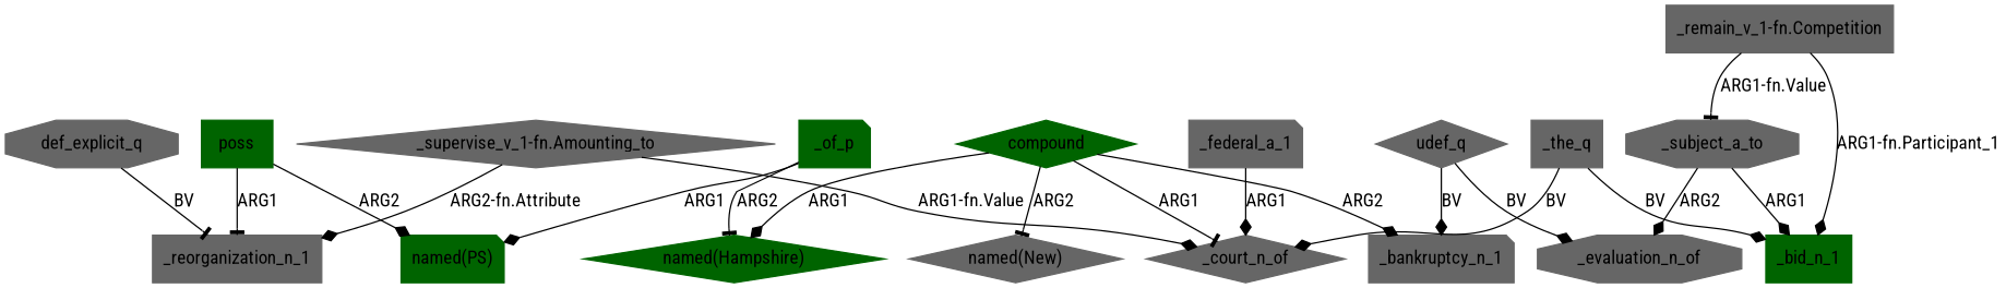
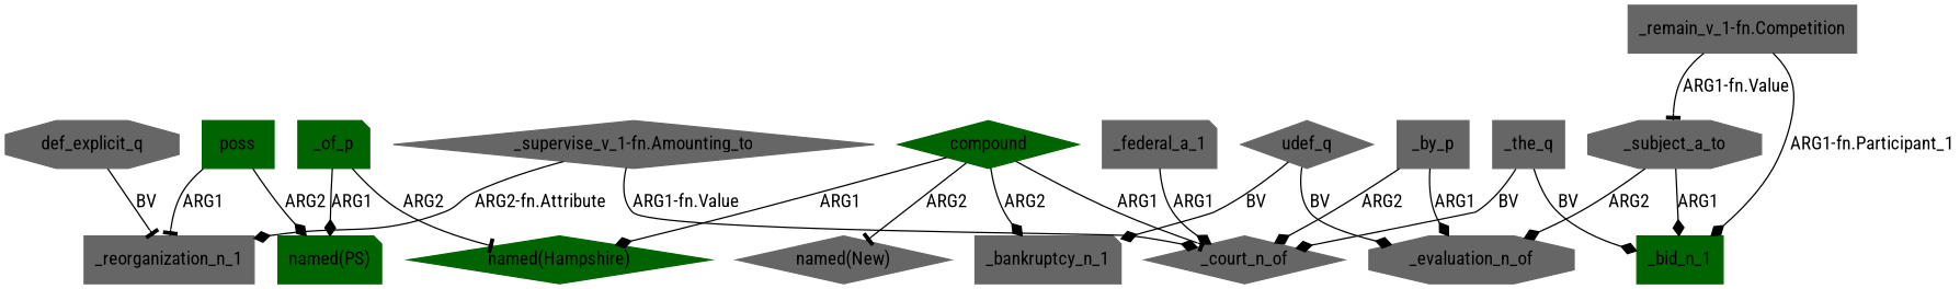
  digraph {
    fontname="Roboto Condensed"
    node [color=gray40 fontname="Roboto Condensed" shape=box style=filled]
    edge [arrowhead=diamond fontname="Roboto Condensed"]
    def_explicit_q [shape=octagon]
    _reorganization_n_1
    compound [color=darkgreen shape=diamond]
    "named(New)" [shape=diamond]
    "named(Hampshire)" [color=darkgreen shape=diamond]
    _court_n_of [shape=diamond]
    _bankruptcy_n_1 [shape=note]
    _subject_a_to [shape=octagon]
    _evaluation_n_of [shape=octagon]
    _bid_n_1 [color=darkgreen]
    "named(PS)" [color=darkgreen shape=note]
    _of_p [color=darkgreen shape=note]
+   _by_p
    poss [color=darkgreen]
    "_supervise_v_1-fn.Amounting_to" [shape=diamond]
    _the_q
    "_remain_v_1-fn.Competition"
    udef_q [shape=diamond]
    _federal_a_1 [shape=note]
    def_explicit_q -> _reorganization_n_1 [arrowhead=tee label=BV]
    compound -> "named(New)" [arrowhead=tee label=ARG2]
    compound -> "named(Hampshire)" [label=ARG1]
    compound -> _court_n_of [arrowhead=tee label=ARG1]
    compound -> _bankruptcy_n_1 [label=ARG2]
    _subject_a_to -> _evaluation_n_of [label=ARG2]
    _subject_a_to -> _bid_n_1 [label=ARG1]
    _of_p -> "named(Hampshire)" [arrowhead=tee label=ARG2]
    _of_p -> "named(PS)" [label=ARG1]
+   _by_p -> _court_n_of [label=ARG2]
+   _by_p -> _evaluation_n_of [label=ARG1]
    poss -> _reorganization_n_1 [arrowhead=tee label=ARG1]
    poss -> "named(PS)" [label=ARG2]
    "_supervise_v_1-fn.Amounting_to" -> _reorganization_n_1 [label="ARG2-fn.Attribute"]
    "_supervise_v_1-fn.Amounting_to" -> _court_n_of [label="ARG1-fn.Value"]
    _the_q -> _court_n_of [label=BV]
    _the_q -> _bid_n_1 [label=BV]
    "_remain_v_1-fn.Competition" -> _subject_a_to [arrowhead=tee label="ARG1-fn.Value"]
    "_remain_v_1-fn.Competition" -> _bid_n_1 [label="ARG1-fn.Participant_1"]
    udef_q -> _bankruptcy_n_1 [label=BV]
    udef_q -> _evaluation_n_of [label=BV]
    _federal_a_1 -> _court_n_of [label=ARG1]
  }
